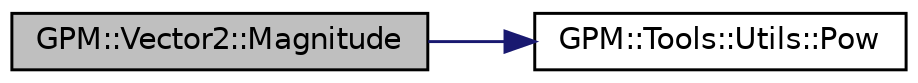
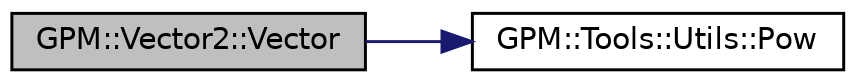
  digraph {
    rankdir=LR
    node [color=black fontname=Helvetica fontsize=10 shape=record style=filled]
-   n1 [fillcolor=grey75 fontcolor=black height=0.2 label="GPM::Vector2::Magnitude" width=0.4]
+   n1 [fillcolor=grey75 fontcolor=black height=0.2 label="GPM::Vector2::Vector" width=0.4]
    n2 [fillcolor=white height=0.2 label="GPM::Tools::Utils::Pow" width=0.4]
    n1 -> n2 [color=midnightblue fontname=Helvetica fontsize=10 labelfontname=Helvetica labelfontsize=10 style=solid]
  }
